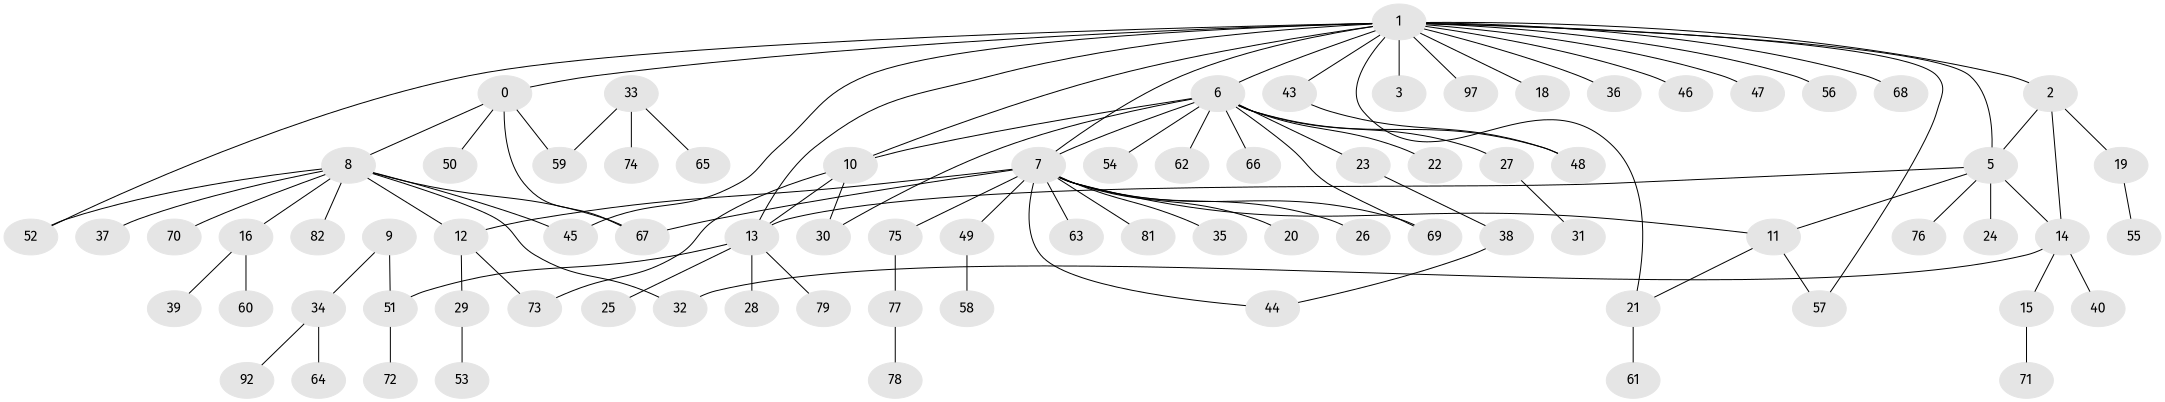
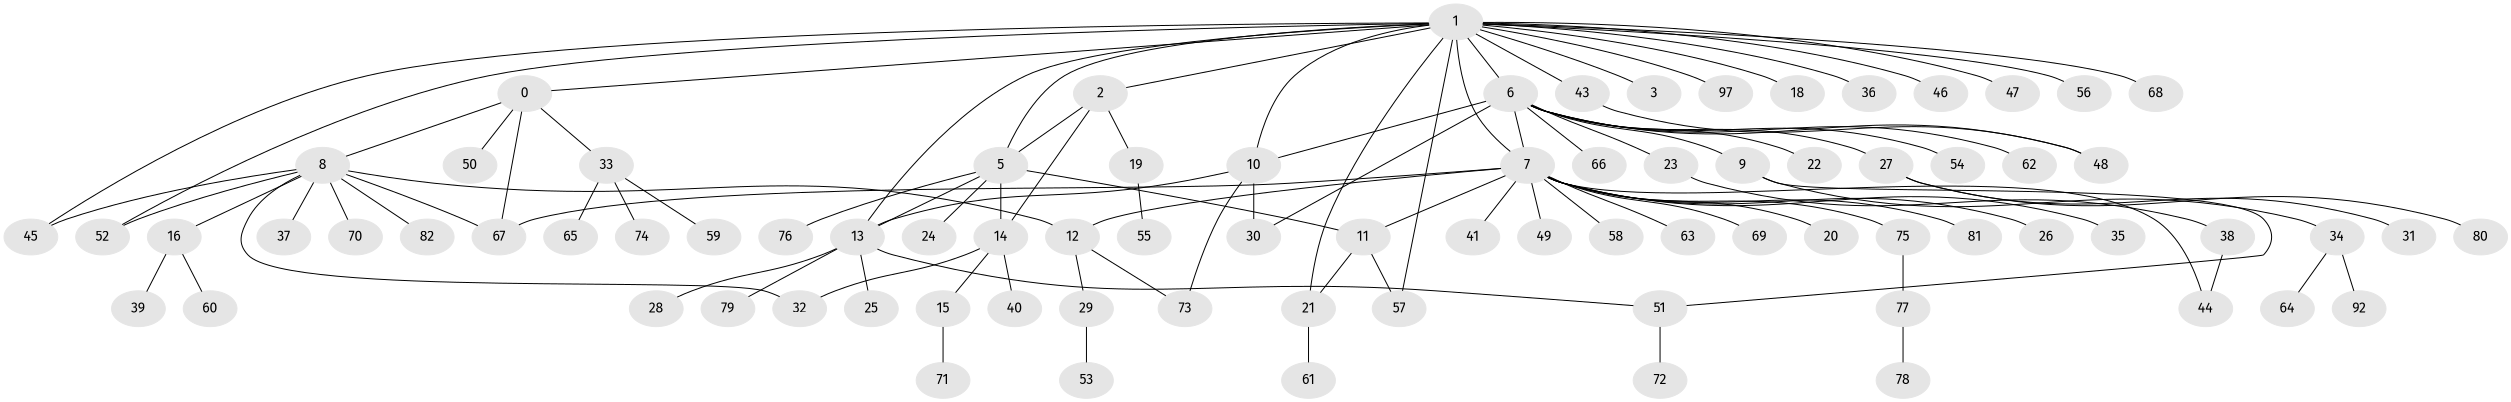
  graph {
    fontname="Fira Sans"
    node [color=gray90 fontname="Fira Sans" style=filled]
    edge [fontname="Fira Sans" weight=1.0]
    1
    2
    3
    n4 [label=0]
    5
    6
    7
    10
    13
    n10 [label=97]
    18
    21
    36
    43
    45
    46
    47
    52
    56
    57
    68
    14
    19
    8
    33
    50
    67
    11
    24
    76
    9
    22
    23
    27
    30
    48
    54
    62
    66
    12
    20
    26
    35
+   41
    44
    49
    58
    63
    69
    75
    81
    73
    51
    25
    28
    79
    61
    32
    15
    40
    55
    16
    37
    70
    82
    59
    65
    74
    34
    38
    31
+   80
    29
    77
    39
    60
    n77 [label=92]
    64
    72
    53
    71
    78
    1 -- 2
    1 -- 3
    1 -- n4
    1 -- 5
    1 -- 6
    1 -- 7
    1 -- 10
    1 -- 13
    1 -- n10
    1 -- 18
    1 -- 21 [weight=2.0]
    1 -- 36
    1 -- 43
    1 -- 45
    1 -- 46
    1 -- 47
    1 -- 52
    1 -- 56
    1 -- 57
    1 -- 68
    2 -- 5
    2 -- 14
    2 -- 19
    n4 -- 8
-   n4 -- 59
+   n4 -- 33
    n4 -- 50
    n4 -- 67
    5 -- 13
    5 -- 14
    5 -- 11
    5 -- 24
    5 -- 76
    6 -- 7
    6 -- 10
-   6 -- 69
+   6 -- 9
    6 -- 22
    6 -- 23
    6 -- 27
    6 -- 30
    6 -- 48
    6 -- 54
    6 -- 62
    6 -- 66
    7 -- 67
    7 -- 11
    7 -- 12
    7 -- 20
    7 -- 26
    7 -- 35
+   7 -- 41
    7 -- 44
    7 -- 49
-   49 -- 58
+   7 -- 58
    7 -- 63
    7 -- 69
    7 -- 75
    7 -- 81
    10 -- 13
    10 -- 30
    10 -- 73
    13 -- 51
    13 -- 25
    13 -- 28
    13 -- 79
    21 -- 61
    43 -- 48
    14 -- 32
    14 -- 15
    14 -- 40
    19 -- 55
    8 -- 45
    8 -- 52
    8 -- 67
    8 -- 12
    8 -- 32
    8 -- 16
    8 -- 37
    8 -- 70
    8 -- 82
    33 -- 59
    33 -- 65
    33 -- 74
    11 -- 21
    11 -- 57
    9 -- 51
    9 -- 34
    23 -- 38
    27 -- 31
+   27 -- 80
    12 -- 73
    12 -- 29
    75 -- 77
    51 -- 72
    15 -- 71
    16 -- 39
    16 -- 60
    34 -- n77
    34 -- 64
    38 -- 44
    29 -- 53
    77 -- 78
  }
